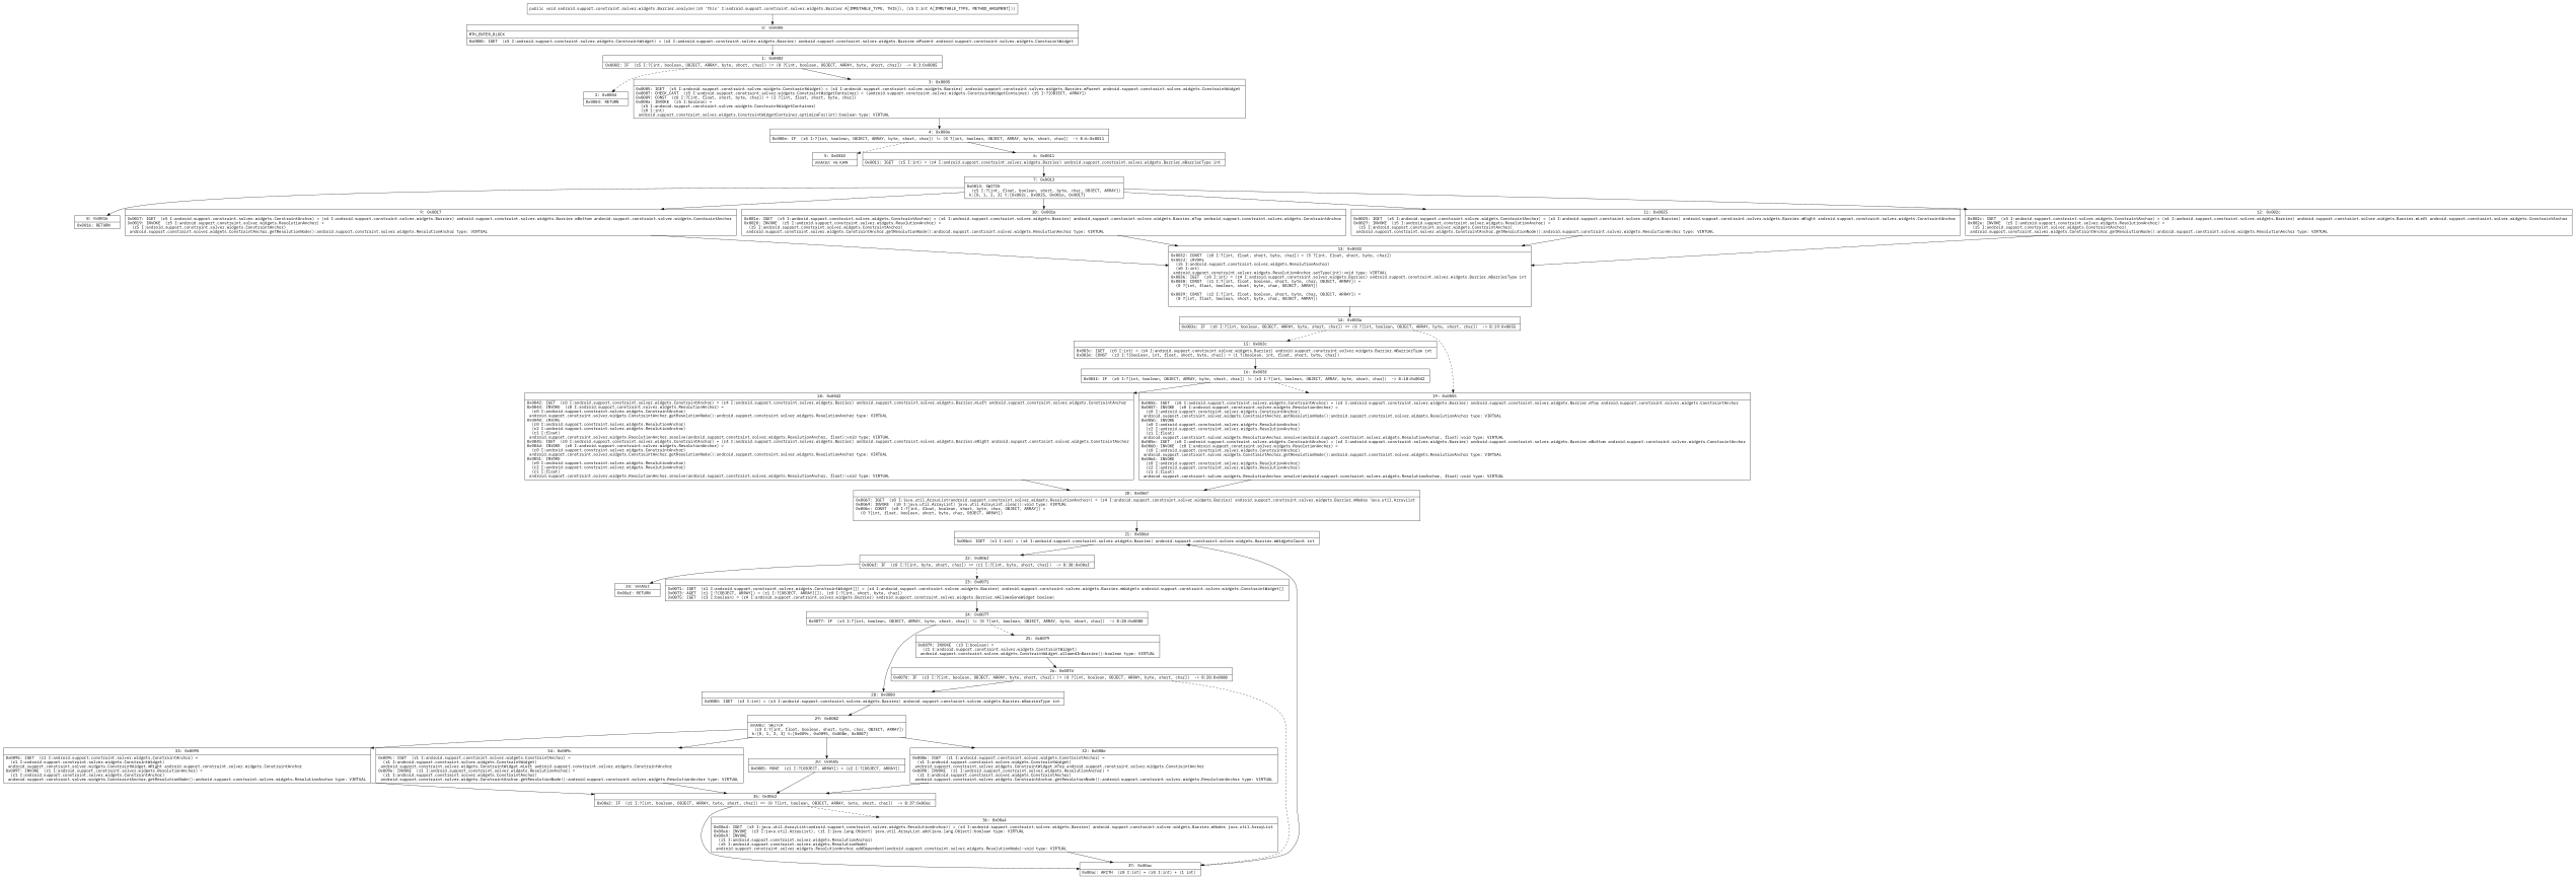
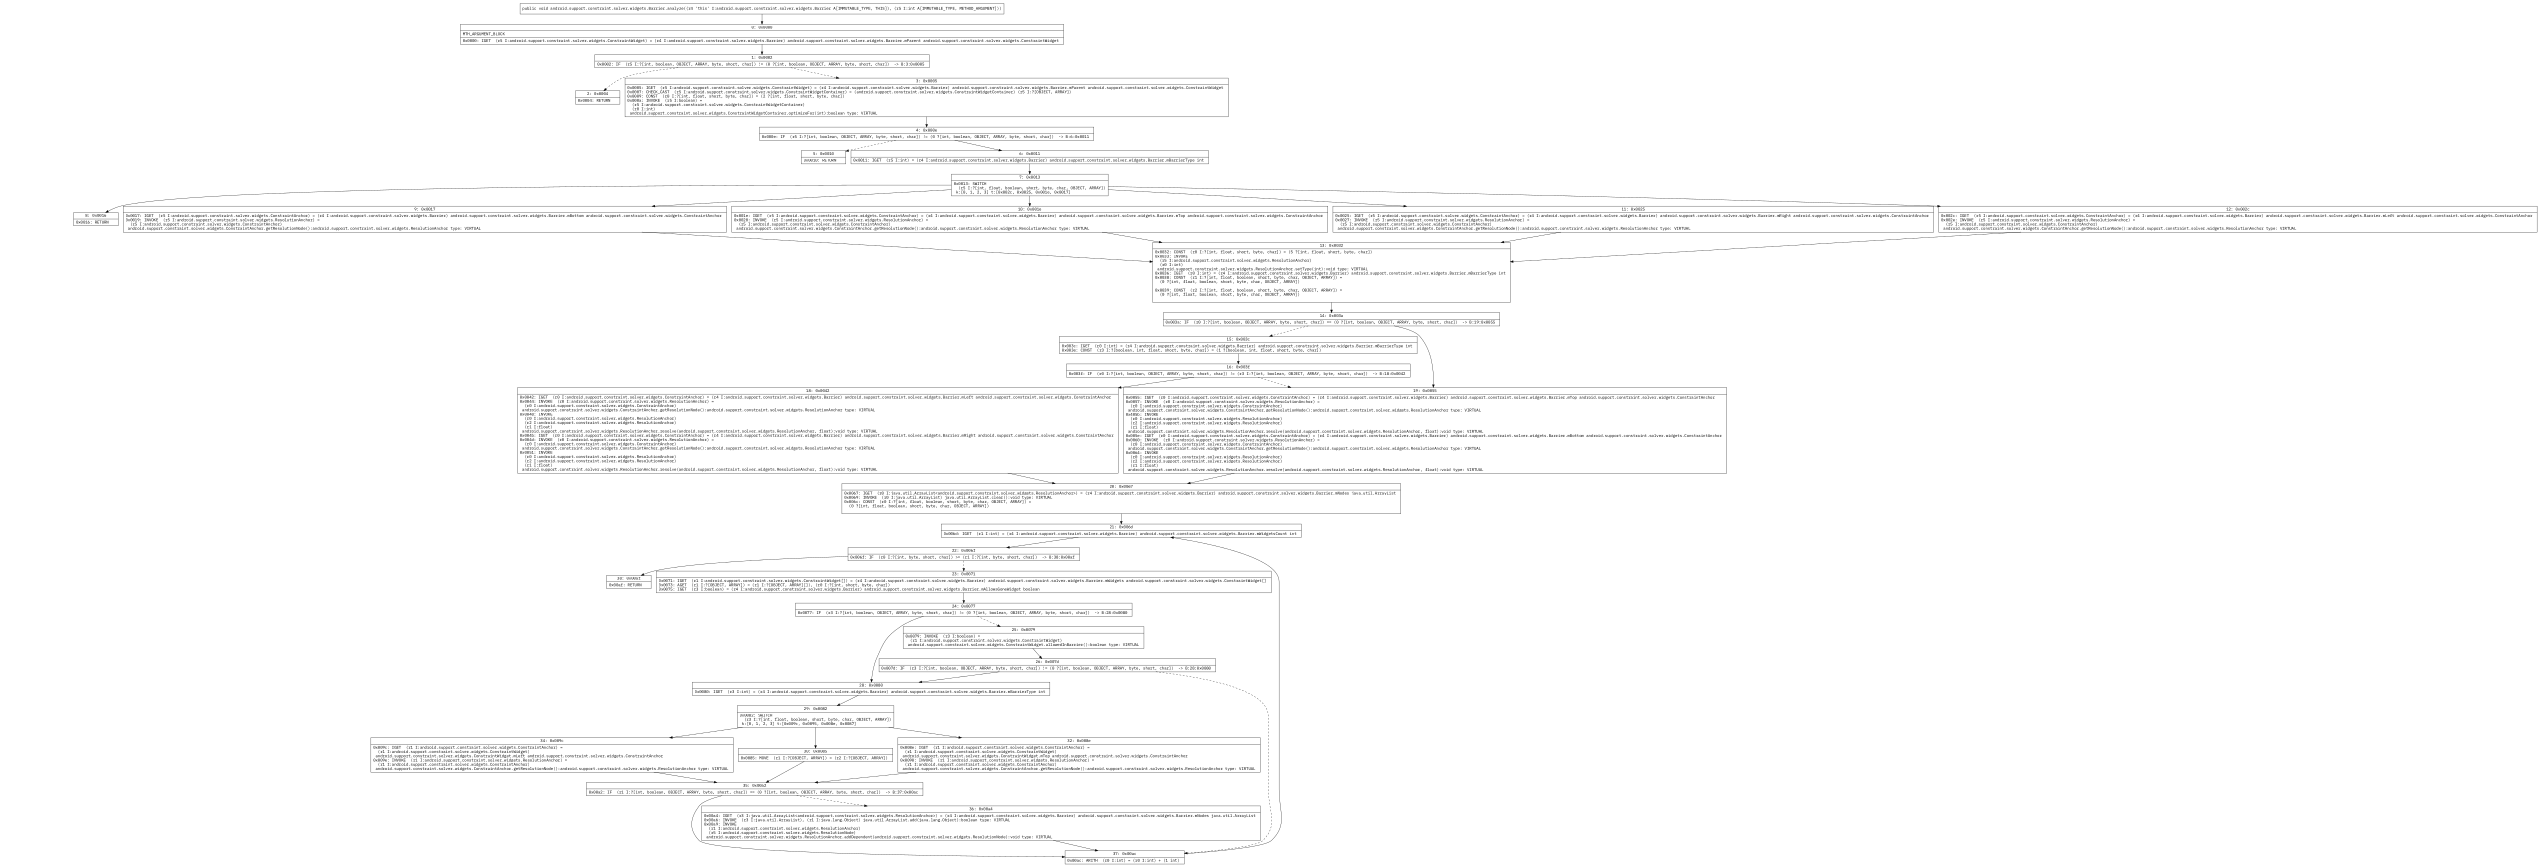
  digraph {
    fontname="IBM Plex Mono"
    node [fontname="IBM Plex Mono" shape=record]
    edge [fontname="IBM Plex Mono"]
-   n1 [label="{0\:\ 0x0000|MTH_ENTER_BLOCK\l|0x0000: IGET  (r5 I:android.support.constraint.solver.widgets.ConstraintWidget) = (r4 I:android.support.constraint.solver.widgets.Barrier) android.support.constraint.solver.widgets.Barrier.mParent android.support.constraint.solver.widgets.ConstraintWidget \l}"]
+   n1 [label="{0\:\ 0x0000|MTH_ARGUMENT_BLOCK\l|0x0000: IGET  (r5 I:android.support.constraint.solver.widgets.ConstraintWidget) = (r4 I:android.support.constraint.solver.widgets.Barrier) android.support.constraint.solver.widgets.Barrier.mParent android.support.constraint.solver.widgets.ConstraintWidget \l}"]
    n2 [label="{1\:\ 0x0002|0x0002: IF  (r5 I:?[int, boolean, OBJECT, ARRAY, byte, short, char]) != (0 ?[int, boolean, OBJECT, ARRAY, byte, short, char])  \-\> B:3:0x0005 \l}"]
    n3 [label="{2\:\ 0x0004|0x0004: RETURN   \l}"]
    n4 [label="{3\:\ 0x0005|0x0005: IGET  (r5 I:android.support.constraint.solver.widgets.ConstraintWidget) = (r4 I:android.support.constraint.solver.widgets.Barrier) android.support.constraint.solver.widgets.Barrier.mParent android.support.constraint.solver.widgets.ConstraintWidget \l0x0007: CHECK_CAST  (r5 I:android.support.constraint.solver.widgets.ConstraintWidgetContainer) = (android.support.constraint.solver.widgets.ConstraintWidgetContainer) (r5 I:?[OBJECT, ARRAY]) \l0x0009: CONST  (r0 I:?[int, float, short, byte, char]) = (2 ?[int, float, short, byte, char]) \l0x000a: INVOKE  (r5 I:boolean) = \l  (r5 I:android.support.constraint.solver.widgets.ConstraintWidgetContainer)\l  (r0 I:int)\l android.support.constraint.solver.widgets.ConstraintWidgetContainer.optimizeFor(int):boolean type: VIRTUAL \l}"]
    n5 [label="{4\:\ 0x000e|0x000e: IF  (r5 I:?[int, boolean, OBJECT, ARRAY, byte, short, char]) != (0 ?[int, boolean, OBJECT, ARRAY, byte, short, char])  \-\> B:6:0x0011 \l}"]
    n6 [label="{5\:\ 0x0010|0x0010: RETURN   \l}"]
    n7 [label="{6\:\ 0x0011|0x0011: IGET  (r5 I:int) = (r4 I:android.support.constraint.solver.widgets.Barrier) android.support.constraint.solver.widgets.Barrier.mBarrierType int \l}"]
    n8 [label="{7\:\ 0x0013|0x0013: SWITCH  \l  (r5 I:?[int, float, boolean, short, byte, char, OBJECT, ARRAY])\l k:[0, 1, 2, 3] t:[0x002c, 0x0025, 0x001e, 0x0017] \l}"]
    n9 [label="{8\:\ 0x0016|0x0016: RETURN   \l}"]
    n10 [label="{9\:\ 0x0017|0x0017: IGET  (r5 I:android.support.constraint.solver.widgets.ConstraintAnchor) = (r4 I:android.support.constraint.solver.widgets.Barrier) android.support.constraint.solver.widgets.Barrier.mBottom android.support.constraint.solver.widgets.ConstraintAnchor \l0x0019: INVOKE  (r5 I:android.support.constraint.solver.widgets.ResolutionAnchor) = \l  (r5 I:android.support.constraint.solver.widgets.ConstraintAnchor)\l android.support.constraint.solver.widgets.ConstraintAnchor.getResolutionNode():android.support.constraint.solver.widgets.ResolutionAnchor type: VIRTUAL \l}"]
    n11 [label="{10\:\ 0x001e|0x001e: IGET  (r5 I:android.support.constraint.solver.widgets.ConstraintAnchor) = (r4 I:android.support.constraint.solver.widgets.Barrier) android.support.constraint.solver.widgets.Barrier.mTop android.support.constraint.solver.widgets.ConstraintAnchor \l0x0020: INVOKE  (r5 I:android.support.constraint.solver.widgets.ResolutionAnchor) = \l  (r5 I:android.support.constraint.solver.widgets.ConstraintAnchor)\l android.support.constraint.solver.widgets.ConstraintAnchor.getResolutionNode():android.support.constraint.solver.widgets.ResolutionAnchor type: VIRTUAL \l}"]
    n12 [label="{11\:\ 0x0025|0x0025: IGET  (r5 I:android.support.constraint.solver.widgets.ConstraintAnchor) = (r4 I:android.support.constraint.solver.widgets.Barrier) android.support.constraint.solver.widgets.Barrier.mRight android.support.constraint.solver.widgets.ConstraintAnchor \l0x0027: INVOKE  (r5 I:android.support.constraint.solver.widgets.ResolutionAnchor) = \l  (r5 I:android.support.constraint.solver.widgets.ConstraintAnchor)\l android.support.constraint.solver.widgets.ConstraintAnchor.getResolutionNode():android.support.constraint.solver.widgets.ResolutionAnchor type: VIRTUAL \l}"]
    n13 [label="{12\:\ 0x002c|0x002c: IGET  (r5 I:android.support.constraint.solver.widgets.ConstraintAnchor) = (r4 I:android.support.constraint.solver.widgets.Barrier) android.support.constraint.solver.widgets.Barrier.mLeft android.support.constraint.solver.widgets.ConstraintAnchor \l0x002e: INVOKE  (r5 I:android.support.constraint.solver.widgets.ResolutionAnchor) = \l  (r5 I:android.support.constraint.solver.widgets.ConstraintAnchor)\l android.support.constraint.solver.widgets.ConstraintAnchor.getResolutionNode():android.support.constraint.solver.widgets.ResolutionAnchor type: VIRTUAL \l}"]
    n14 [label="{13\:\ 0x0032|0x0032: CONST  (r0 I:?[int, float, short, byte, char]) = (5 ?[int, float, short, byte, char]) \l0x0033: INVOKE  \l  (r5 I:android.support.constraint.solver.widgets.ResolutionAnchor)\l  (r0 I:int)\l android.support.constraint.solver.widgets.ResolutionAnchor.setType(int):void type: VIRTUAL \l0x0036: IGET  (r0 I:int) = (r4 I:android.support.constraint.solver.widgets.Barrier) android.support.constraint.solver.widgets.Barrier.mBarrierType int \l0x0038: CONST  (r1 I:?[int, float, boolean, short, byte, char, OBJECT, ARRAY]) = \l  (0 ?[int, float, boolean, short, byte, char, OBJECT, ARRAY])\l \l0x0039: CONST  (r2 I:?[int, float, boolean, short, byte, char, OBJECT, ARRAY]) = \l  (0 ?[int, float, boolean, short, byte, char, OBJECT, ARRAY])\l \l}"]
    n15 [label="{14\:\ 0x003a|0x003a: IF  (r0 I:?[int, boolean, OBJECT, ARRAY, byte, short, char]) == (0 ?[int, boolean, OBJECT, ARRAY, byte, short, char])  \-\> B:19:0x0055 \l}"]
    n16 [label="{15\:\ 0x003c|0x003c: IGET  (r0 I:int) = (r4 I:android.support.constraint.solver.widgets.Barrier) android.support.constraint.solver.widgets.Barrier.mBarrierType int \l0x003e: CONST  (r3 I:?[boolean, int, float, short, byte, char]) = (1 ?[boolean, int, float, short, byte, char]) \l}"]
-   n17 [label="{19\:\ 0x0055|0x0055: IGET  (r0 I:android.support.constraint.solver.widgets.ConstraintAnchor) = (r4 I:android.support.constraint.solver.widgets.Barrier) android.support.constraint.solver.widgets.Barrier.mTop android.support.constraint.solver.widgets.ConstraintAnchor \l0x0057: INVOKE  (r0 I:android.support.constraint.solver.widgets.ResolutionAnchor) = \l  (r0 I:android.support.constraint.solver.widgets.ConstraintAnchor)\l android.support.constraint.solver.widgets.ConstraintAnchor.getResolutionNode():android.support.constraint.solver.widgets.ResolutionAnchor type: VIRTUAL \l0x005b: INVOKE  \l  (r0 I:android.support.constraint.solver.widgets.ResolutionAnchor)\l  (r2 I:android.support.constraint.solver.widgets.ResolutionAnchor)\l  (r1 I:float)\l android.support.constraint.solver.widgets.ResolutionAnchor.resolve(android.support.constraint.solver.widgets.ResolutionAnchor, float):void type: VIRTUAL \l0x005e: IGET  (r0 I:android.support.constraint.solver.widgets.ConstraintAnchor) = (r4 I:android.support.constraint.solver.widgets.Barrier) android.support.constraint.solver.widgets.Barrier.mBottom android.support.constraint.solver.widgets.ConstraintAnchor \l0x0060: INVOKE  (r0 I:android.support.constraint.solver.widgets.ResolutionAnchor) = \l  (r0 I:android.support.constraint.solver.widgets.ConstraintAnchor)\l android.support.constraint.solver.widgets.ConstraintAnchor.getResolutionNode():android.support.constraint.solver.widgets.ResolutionAnchor type: VIRTUAL \l0x0064: INVOKE  \l  (r0 I:android.support.constraint.solver.widgets.ResolutionAnchor)\l  (r2 I:android.support.constraint.solver.widgets.ResolutionAnchor)\l  (r1 I:float)\l android.support.constraint.solver.widgets.ResolutionAnchor.resolve(android.support.constraint.solver.widgets.ResolutionAnchor, float):void type: VIRTUAL \l}"]
+   n17 [label="{19\:\ 0x0055|0x0055: IGET  (r0 I:android.support.constraint.solver.widgets.ConstraintAnchor) = (r4 I:android.support.constraint.solver.widgets.Barrier) android.support.constraint.solver.widgets.Barrier.mTop android.support.constraint.solver.widgets.ConstraintAnchor \l0x0057: INVOKE  (r0 I:android.support.constraint.solver.widgets.ResolutionAnchor) = \l  (r0 I:android.support.constraint.solver.widgets.ConstraintAnchor)\l android.support.constraint.solver.widgets.ConstraintAnchor.getResolutionNode():android.support.constraint.solver.widgets.ResolutionAnchor type: VIRTUAL \l0x405b: INVOKE  \l  (r0 I:android.support.constraint.solver.widgets.ResolutionAnchor)\l  (r2 I:android.support.constraint.solver.widgets.ResolutionAnchor)\l  (r1 I:float)\l android.support.constraint.solver.widgets.ResolutionAnchor.resolve(android.support.constraint.solver.widgets.ResolutionAnchor, float):void type: VIRTUAL \l0x005e: IGET  (r0 I:android.support.constraint.solver.widgets.ConstraintAnchor) = (r4 I:android.support.constraint.solver.widgets.Barrier) android.support.constraint.solver.widgets.Barrier.mBottom android.support.constraint.solver.widgets.ConstraintAnchor \l0x0060: INVOKE  (r0 I:android.support.constraint.solver.widgets.ResolutionAnchor) = \l  (r0 I:android.support.constraint.solver.widgets.ConstraintAnchor)\l android.support.constraint.solver.widgets.ConstraintAnchor.getResolutionNode():android.support.constraint.solver.widgets.ResolutionAnchor type: VIRTUAL \l0x0064: INVOKE  \l  (r0 I:android.support.constraint.solver.widgets.ResolutionAnchor)\l  (r2 I:android.support.constraint.solver.widgets.ResolutionAnchor)\l  (r1 I:float)\l android.support.constraint.solver.widgets.ResolutionAnchor.resolve(android.support.constraint.solver.widgets.ResolutionAnchor, float):void type: VIRTUAL \l}"]
    n18 [label="{16\:\ 0x003f|0x003f: IF  (r0 I:?[int, boolean, OBJECT, ARRAY, byte, short, char]) != (r3 I:?[int, boolean, OBJECT, ARRAY, byte, short, char])  \-\> B:18:0x0042 \l}"]
    n19 [label="{20\:\ 0x0067|0x0067: IGET  (r0 I:java.util.ArrayList\<android.support.constraint.solver.widgets.ResolutionAnchor\>) = (r4 I:android.support.constraint.solver.widgets.Barrier) android.support.constraint.solver.widgets.Barrier.mNodes java.util.ArrayList \l0x0069: INVOKE  (r0 I:java.util.ArrayList) java.util.ArrayList.clear():void type: VIRTUAL \l0x006c: CONST  (r0 I:?[int, float, boolean, short, byte, char, OBJECT, ARRAY]) = \l  (0 ?[int, float, boolean, short, byte, char, OBJECT, ARRAY])\l \l}"]
    n20 [label="{18\:\ 0x0042|0x0042: IGET  (r0 I:android.support.constraint.solver.widgets.ConstraintAnchor) = (r4 I:android.support.constraint.solver.widgets.Barrier) android.support.constraint.solver.widgets.Barrier.mLeft android.support.constraint.solver.widgets.ConstraintAnchor \l0x0044: INVOKE  (r0 I:android.support.constraint.solver.widgets.ResolutionAnchor) = \l  (r0 I:android.support.constraint.solver.widgets.ConstraintAnchor)\l android.support.constraint.solver.widgets.ConstraintAnchor.getResolutionNode():android.support.constraint.solver.widgets.ResolutionAnchor type: VIRTUAL \l0x0048: INVOKE  \l  (r0 I:android.support.constraint.solver.widgets.ResolutionAnchor)\l  (r2 I:android.support.constraint.solver.widgets.ResolutionAnchor)\l  (r1 I:float)\l android.support.constraint.solver.widgets.ResolutionAnchor.resolve(android.support.constraint.solver.widgets.ResolutionAnchor, float):void type: VIRTUAL \l0x004b: IGET  (r0 I:android.support.constraint.solver.widgets.ConstraintAnchor) = (r4 I:android.support.constraint.solver.widgets.Barrier) android.support.constraint.solver.widgets.Barrier.mRight android.support.constraint.solver.widgets.ConstraintAnchor \l0x004d: INVOKE  (r0 I:android.support.constraint.solver.widgets.ResolutionAnchor) = \l  (r0 I:android.support.constraint.solver.widgets.ConstraintAnchor)\l android.support.constraint.solver.widgets.ConstraintAnchor.getResolutionNode():android.support.constraint.solver.widgets.ResolutionAnchor type: VIRTUAL \l0x0051: INVOKE  \l  (r0 I:android.support.constraint.solver.widgets.ResolutionAnchor)\l  (r2 I:android.support.constraint.solver.widgets.ResolutionAnchor)\l  (r1 I:float)\l android.support.constraint.solver.widgets.ResolutionAnchor.resolve(android.support.constraint.solver.widgets.ResolutionAnchor, float):void type: VIRTUAL \l}"]
    n21 [label="{21\:\ 0x006d|0x006d: IGET  (r1 I:int) = (r4 I:android.support.constraint.solver.widgets.Barrier) android.support.constraint.solver.widgets.Barrier.mWidgetsCount int \l}"]
    n22 [label="{22\:\ 0x006f|0x006f: IF  (r0 I:?[int, byte, short, char]) \>= (r1 I:?[int, byte, short, char])  \-\> B:38:0x00af \l}"]
    n23 [label="{23\:\ 0x0071|0x0071: IGET  (r1 I:android.support.constraint.solver.widgets.ConstraintWidget[]) = (r4 I:android.support.constraint.solver.widgets.Barrier) android.support.constraint.solver.widgets.Barrier.mWidgets android.support.constraint.solver.widgets.ConstraintWidget[] \l0x0073: AGET  (r1 I:?[OBJECT, ARRAY]) = (r1 I:?[OBJECT, ARRAY][]), (r0 I:?[int, short, byte, char]) \l0x0075: IGET  (r3 I:boolean) = (r4 I:android.support.constraint.solver.widgets.Barrier) android.support.constraint.solver.widgets.Barrier.mAllowsGoneWidget boolean \l}"]
    n24 [label="{38\:\ 0x00af|0x00af: RETURN   \l}"]
    n25 [label="{24\:\ 0x0077|0x0077: IF  (r3 I:?[int, boolean, OBJECT, ARRAY, byte, short, char]) != (0 ?[int, boolean, OBJECT, ARRAY, byte, short, char])  \-\> B:28:0x0080 \l}"]
    n26 [label="{25\:\ 0x0079|0x0079: INVOKE  (r3 I:boolean) = \l  (r1 I:android.support.constraint.solver.widgets.ConstraintWidget)\l android.support.constraint.solver.widgets.ConstraintWidget.allowedInBarrier():boolean type: VIRTUAL \l}"]
    n27 [label="{28\:\ 0x0080|0x0080: IGET  (r3 I:int) = (r4 I:android.support.constraint.solver.widgets.Barrier) android.support.constraint.solver.widgets.Barrier.mBarrierType int \l}"]
    n28 [label="{26\:\ 0x007d|0x007d: IF  (r3 I:?[int, boolean, OBJECT, ARRAY, byte, short, char]) != (0 ?[int, boolean, OBJECT, ARRAY, byte, short, char])  \-\> B:28:0x0080 \l}"]
    n29 [label="{29\:\ 0x0082|0x0082: SWITCH  \l  (r3 I:?[int, float, boolean, short, byte, char, OBJECT, ARRAY])\l k:[0, 1, 2, 3] t:[0x009c, 0x0095, 0x008e, 0x0087] \l}"]
    n30 [label="{37\:\ 0x00ac|0x00ac: ARITH  (r0 I:int) = (r0 I:int) + (1 int) \l}"]
    n31 [label="{30\:\ 0x0085|0x0085: MOVE  (r1 I:?[OBJECT, ARRAY]) = (r2 I:?[OBJECT, ARRAY]) \l}"]
    n32 [label="{32\:\ 0x008e|0x008e: IGET  (r1 I:android.support.constraint.solver.widgets.ConstraintAnchor) = \l  (r1 I:android.support.constraint.solver.widgets.ConstraintWidget)\l android.support.constraint.solver.widgets.ConstraintWidget.mTop android.support.constraint.solver.widgets.ConstraintAnchor \l0x0090: INVOKE  (r1 I:android.support.constraint.solver.widgets.ResolutionAnchor) = \l  (r1 I:android.support.constraint.solver.widgets.ConstraintAnchor)\l android.support.constraint.solver.widgets.ConstraintAnchor.getResolutionNode():android.support.constraint.solver.widgets.ResolutionAnchor type: VIRTUAL \l}"]
-   n33 [label="{33\:\ 0x0095|0x0095: IGET  (r1 I:android.support.constraint.solver.widgets.ConstraintAnchor) = \l  (r1 I:android.support.constraint.solver.widgets.ConstraintWidget)\l android.support.constraint.solver.widgets.ConstraintWidget.mRight android.support.constraint.solver.widgets.ConstraintAnchor \l0x0097: INVOKE  (r1 I:android.support.constraint.solver.widgets.ResolutionAnchor) = \l  (r1 I:android.support.constraint.solver.widgets.ConstraintAnchor)\l android.support.constraint.solver.widgets.ConstraintAnchor.getResolutionNode():android.support.constraint.solver.widgets.ResolutionAnchor type: VIRTUAL \l}"]
    n34 [label="{34\:\ 0x009c|0x009c: IGET  (r1 I:android.support.constraint.solver.widgets.ConstraintAnchor) = \l  (r1 I:android.support.constraint.solver.widgets.ConstraintWidget)\l android.support.constraint.solver.widgets.ConstraintWidget.mLeft android.support.constraint.solver.widgets.ConstraintAnchor \l0x009e: INVOKE  (r1 I:android.support.constraint.solver.widgets.ResolutionAnchor) = \l  (r1 I:android.support.constraint.solver.widgets.ConstraintAnchor)\l android.support.constraint.solver.widgets.ConstraintAnchor.getResolutionNode():android.support.constraint.solver.widgets.ResolutionAnchor type: VIRTUAL \l}"]
    n35 [label="{35\:\ 0x00a2|0x00a2: IF  (r1 I:?[int, boolean, OBJECT, ARRAY, byte, short, char]) == (0 ?[int, boolean, OBJECT, ARRAY, byte, short, char])  \-\> B:37:0x00ac \l}"]
    n36 [label="{36\:\ 0x00a4|0x00a4: IGET  (r3 I:java.util.ArrayList\<android.support.constraint.solver.widgets.ResolutionAnchor\>) = (r4 I:android.support.constraint.solver.widgets.Barrier) android.support.constraint.solver.widgets.Barrier.mNodes java.util.ArrayList \l0x00a6: INVOKE  (r3 I:java.util.ArrayList), (r1 I:java.lang.Object) java.util.ArrayList.add(java.lang.Object):boolean type: VIRTUAL \l0x00a9: INVOKE  \l  (r1 I:android.support.constraint.solver.widgets.ResolutionAnchor)\l  (r5 I:android.support.constraint.solver.widgets.ResolutionNode)\l android.support.constraint.solver.widgets.ResolutionAnchor.addDependent(android.support.constraint.solver.widgets.ResolutionNode):void type: VIRTUAL \l}"]
    n37 [label="{public void android.support.constraint.solver.widgets.Barrier.analyze((r4 'this' I:android.support.constraint.solver.widgets.Barrier A[IMMUTABLE_TYPE, THIS]), (r5 I:int A[IMMUTABLE_TYPE, METHOD_ARGUMENT])) }"]
    n1 -> n2
    n2 -> n3 [style=dashed]
-   n2 -> n4
+   n2 -> n4 [style=dashed]
    n4 -> n5
    n5 -> n6 [style=dashed]
    n5 -> n7
    n7 -> n8
    n8 -> n9
    n8 -> n10
    n8 -> n11
    n8 -> n12
    n8 -> n13
    n10 -> n14
    n11 -> n14
    n12 -> n14
    n13 -> n14
    n14 -> n15
    n15 -> n16 [style=dashed]
-   n15 -> n17 [style=dashed]
+   n15 -> n17
    n16 -> n18
    n17 -> n19
    n18 -> n17 [style=dashed]
    n18 -> n20
    n19 -> n21
    n20 -> n19
    n21 -> n22
    n22 -> n23 [style=dashed]
    n22 -> n24
    n23 -> n25
    n25 -> n26 [style=dashed]
    n25 -> n27
    n26 -> n28
    n27 -> n29
    n28 -> n27
    n28 -> n30 [style=dashed]
    n29 -> n31
    n29 -> n32
-   n29 -> n33
    n29 -> n34
    n30 -> n21
    n31 -> n35
    n32 -> n35
-   n33 -> n35
    n34 -> n35
    n35 -> n30
    n35 -> n36 [style=dashed]
    n36 -> n30
    n37 -> n1
  }
